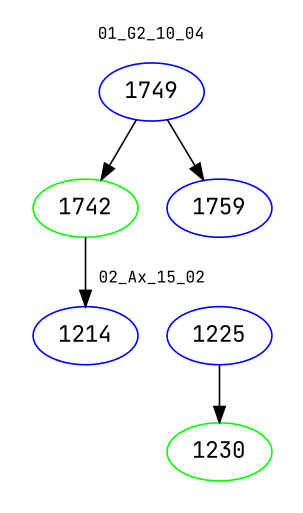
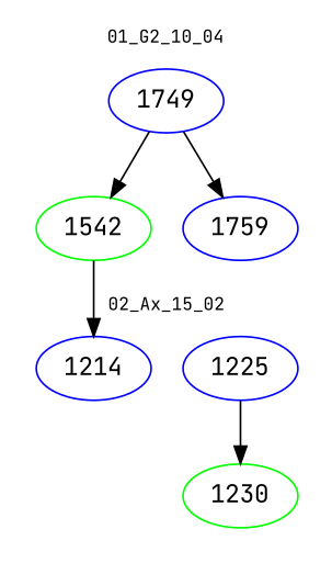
  digraph {
    fontname="JetBrains Mono"
    node [color=blue fontname="JetBrains Mono"]
    edge [color=black fontname="JetBrains Mono"]
    n1 [label=1225]
    n2 [label=1214]
    n3 [color=green label=1230]
    n4 [label=1749]
-   n5 [color=green label=1742]
+   n5 [color=green label=1542]
    n6 [label=1759]
    subgraph cluster_1 {
      color=white
      fontsize=10
      label="02_Ax_15_02"
      n1
      n2
      n3
    }
    subgraph cluster_2 {
      color=white
      fontsize=10
      label="01_G2_10_04"
      n4
      n5
      n6
    }
    n1 -> n3
    n4 -> n5
    n4 -> n6
    n5 -> n2
  }
